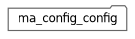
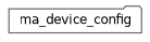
  digraph {
    rankdir=LR
-   n1 [color=gray40 fillcolor=white fontname=Helvetica fontsize=10 height=0.2 label=ma_config_config shape=folder style=filled width=0.4]
+   n1 [color=gray40 fillcolor=white fontname=Helvetica fontsize=10 height=0.2 label=ma_device_config shape=folder style=filled width=0.4]
  }
